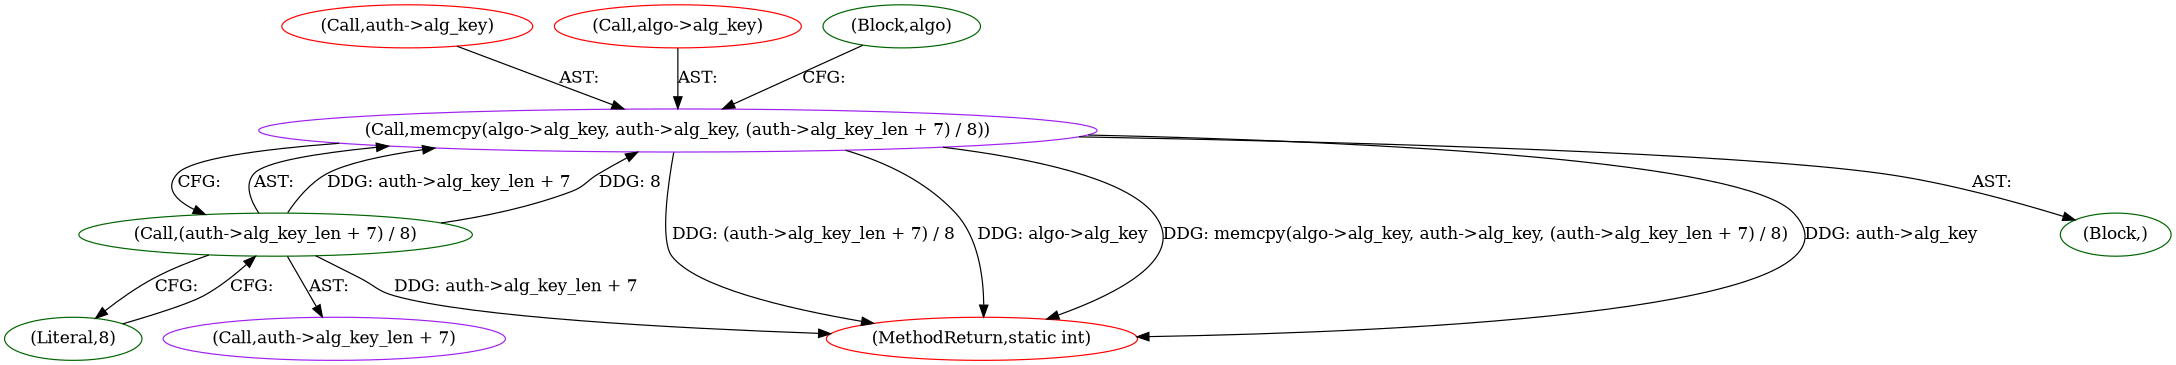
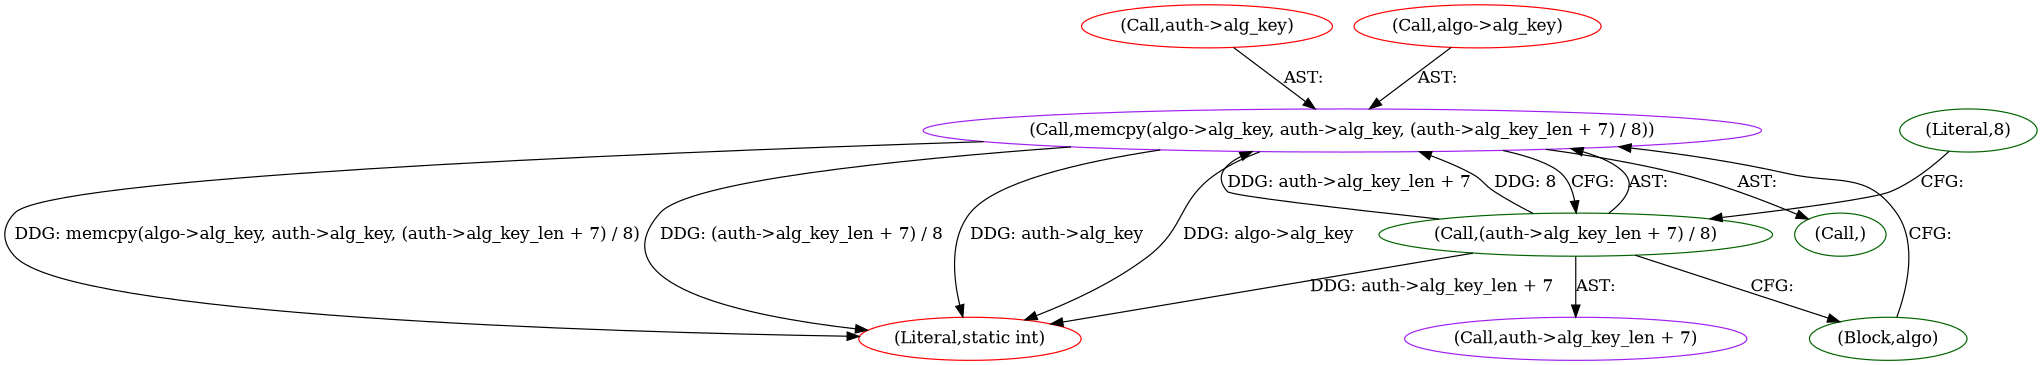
  digraph {
    node [color=darkgreen]
    n1 [color=purple label="(Call,memcpy(algo->alg_key, auth->alg_key, (auth->alg_key_len + 7) / 8))"]
    n2 [label="(Call,(auth->alg_key_len + 7) / 8)"]
-   n3 [color=red label="(MethodReturn,static int)"]
-   n4 [label="(Block,)"]
+   n3 [color=red label="(Literal,static int)"]
+   n4 [label="(Call,)"]
    n5 [label="(Literal,8)"]
    n6 [color=purple label="(Call,auth->alg_key_len + 7)"]
    n7 [color=red label="(Call,auth->alg_key)"]
    n8 [color=red label="(Call,algo->alg_key)"]
    n9 [label="(Block,algo)"]
    n1 -> n2 [label="CFG: "]
    n1 -> n3 [label="DDG: (auth->alg_key_len + 7) / 8"]
    n1 -> n3 [label="DDG: algo->alg_key"]
    n1 -> n3 [label="DDG: memcpy(algo->alg_key, auth->alg_key, (auth->alg_key_len + 7) / 8)"]
    n1 -> n3 [label="DDG: auth->alg_key"]
    n1 -> n4 [label="AST: "]
    n2 -> n1 [label="AST: "]
    n2 -> n1 [label="DDG: auth->alg_key_len + 7"]
    n2 -> n1 [label="DDG: 8"]
    n2 -> n3 [label="DDG: auth->alg_key_len + 7"]
-   n2 -> n5 [label="CFG: "]
+   n2 -> n9 [label="CFG: "]
    n2 -> n6 [label="AST: "]
    n5 -> n2 [label="CFG: "]
    n7 -> n1 [label="AST: "]
    n8 -> n1 [label="AST: "]
    n9 -> n1 [label="CFG: "]
  }
